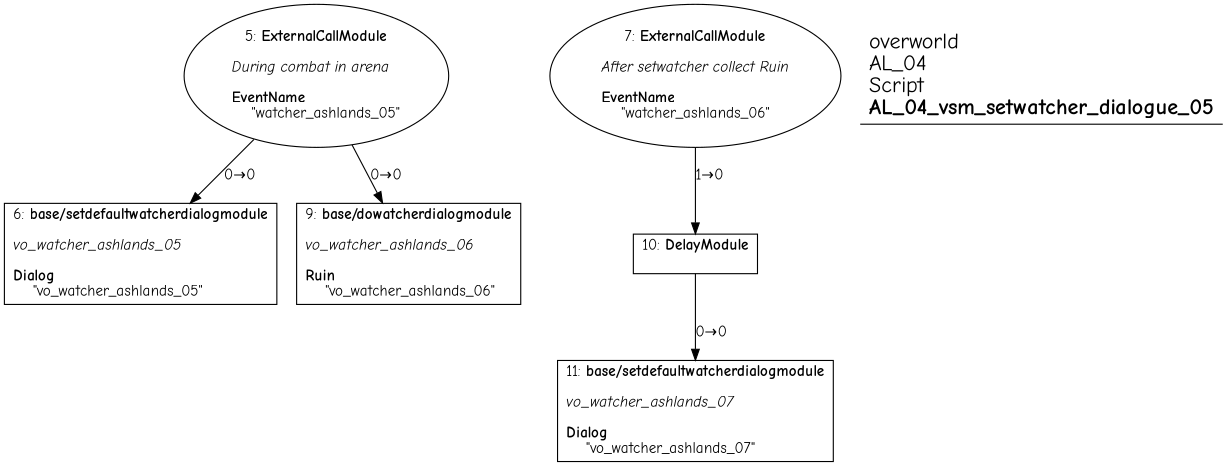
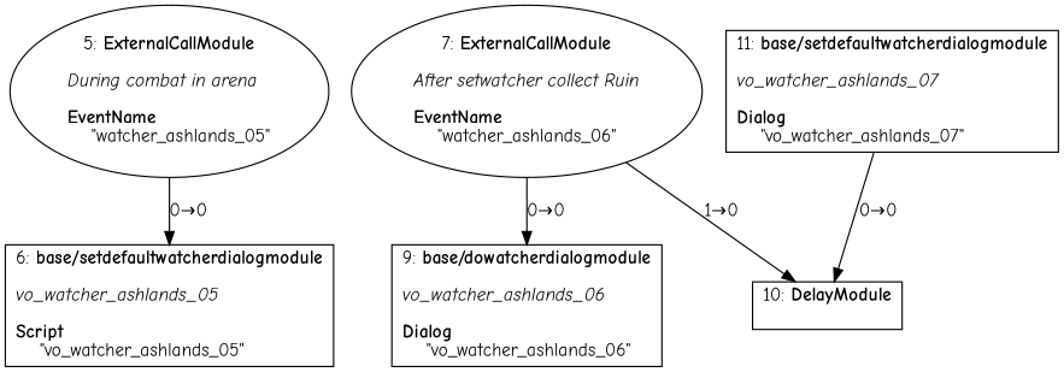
  digraph {
    fontname="Comic Neue"
    splines=spline
    node [fontname="Comic Neue" shape=box]
    edge [fontname="Comic Neue"]
    n1 [label=<5: <b>ExternalCallModule</b><br/><br/><i>During combat in arena<br align="left"/></i><br align="left"/><b>EventName</b><br align="left"/>    &quot;watcher_ashlands_05&quot;<br align="left"/>> shape=oval]
-   n2 [label=<6: <b>base/setdefaultwatcherdialogmodule</b><br/><br/><i>vo_watcher_ashlands_05<br align="left"/></i><br align="left"/><b>Dialog</b><br align="left"/>    &quot;vo_watcher_ashlands_05&quot;<br align="left"/>>]
+   n2 [label=<6: <b>base/setdefaultwatcherdialogmodule</b><br/><br/><i>vo_watcher_ashlands_05<br align="left"/></i><br align="left"/><b>Script</b><br align="left"/>    &quot;vo_watcher_ashlands_05&quot;<br align="left"/>>]
    n3 [label=<7: <b>ExternalCallModule</b><br/><br/><i>After setwatcher collect Ruin<br align="left"/></i><br align="left"/><b>EventName</b><br align="left"/>    &quot;watcher_ashlands_06&quot;<br align="left"/>> shape=oval]
-   n4 [label=<9: <b>base/dowatcherdialogmodule</b><br/><br/><i>vo_watcher_ashlands_06<br align="left"/></i><br align="left"/><b>Ruin</b><br align="left"/>    &quot;vo_watcher_ashlands_06&quot;<br align="left"/>>]
+   n4 [label=<9: <b>base/dowatcherdialogmodule</b><br/><br/><i>vo_watcher_ashlands_06<br align="left"/></i><br align="left"/><b>Dialog</b><br align="left"/>    &quot;vo_watcher_ashlands_06&quot;<br align="left"/>>]
    n5 [label=<10: <b>DelayModule</b><br/><br/>>]
    n6 [label=<11: <b>base/setdefaultwatcherdialogmodule</b><br/><br/><i>vo_watcher_ashlands_07<br align="left"/></i><br align="left"/><b>Dialog</b><br align="left"/>    &quot;vo_watcher_ashlands_07&quot;<br align="left"/>>]
-   n7 [label=<<font point-size="20">overworld<br align="left"/>AL_04<br align="left"/>Script<br align="left"/><b>AL_04_vsm_setwatcher_dialogue_05</b><br align="left"/></font>> shape=underline]
    n1 -> n2 [label="0→0"]
-   n1 -> n4 [label="0→0"]
+   n3 -> n4 [label="0→0"]
    n3 -> n5 [label="1→0"]
-   n5 -> n6 [label="0→0"]
+   n6 -> n5 [label="0→0"]
  }
